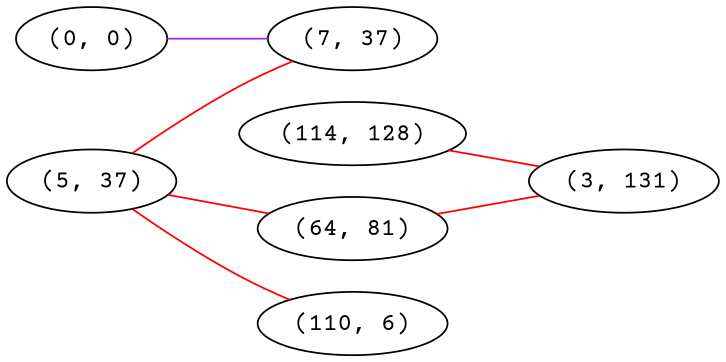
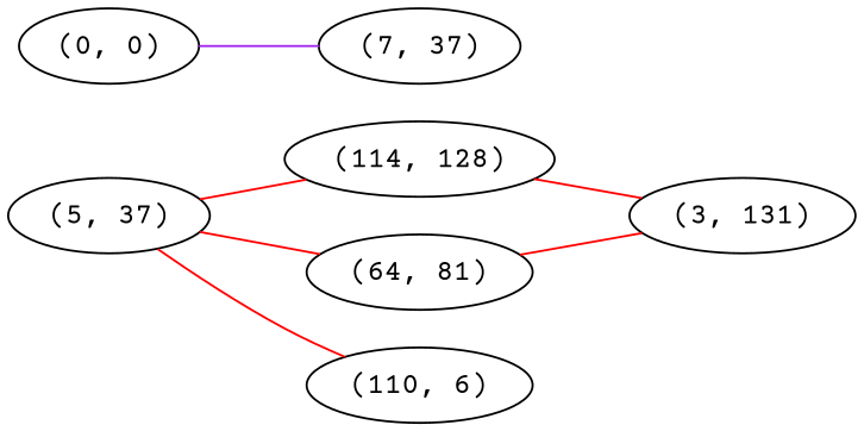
  graph {
    fontname="Courier Prime"
    rankdir=LR
    node [fontname="Courier Prime"]
    edge [color=red fontname="Courier Prime" weight=1]
    "(114, 128)"
    "(3, 131)"
    n3 [label="(7, 37)"]
    "(0, 0)"
    "(5, 37)"
    "(64, 81)"
    n7 [label="(110, 6)"]
    "(114, 128)" -- "(3, 131)"
    "(0, 0)" -- n3 [color=purple weight=4]
-   "(5, 37)" -- n3
+   "(5, 37)" -- "(114, 128)"
    "(5, 37)" -- "(64, 81)"
    "(5, 37)" -- n7
    "(64, 81)" -- "(3, 131)"
  }
